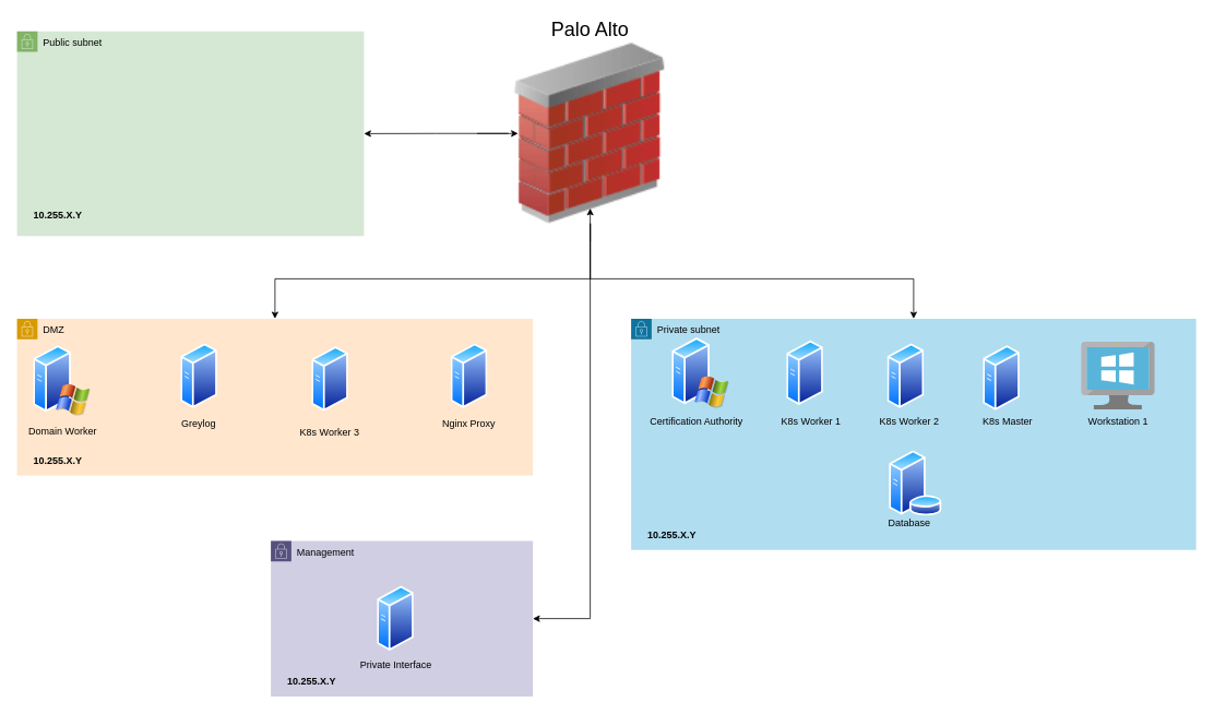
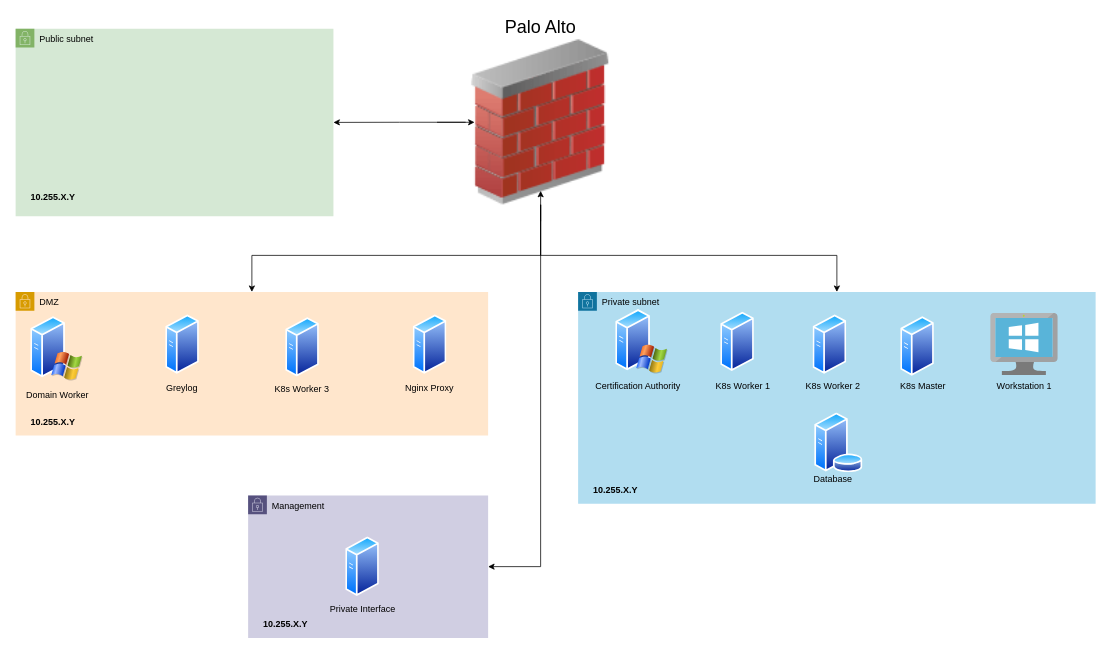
  <mxCell id="0" />
  <mxCell id="1" parent="0" />
  <mxCell id="2" value="Private subnet" style="points=[[0,0],[0.25,0],[0.5,0],[0.75,0],[1,0],[1,0.25],[1,0.5],[1,0.75],[1,1],[0.75,1],[0.5,1],[0.25,1],[0,1],[0,0.75],[0,0.5],[0,0.25]];outlineConnect=0;html=1;whiteSpace=wrap;fontSize=12;fontStyle=0;container=1;pointerEvents=0;collapsible=0;recursiveResize=0;shape=mxgraph.aws4.group;grIcon=mxgraph.aws4.group_security_group;grStroke=0;strokeColor=#10739e;fillColor=#b1ddf0;verticalAlign=top;align=left;spacingLeft=30;dashed=0;" vertex="1" parent="1"><mxGeometry x="770" y="388.73" width="690" height="282.6" as="geometry" /></mxCell>
  <mxCell id="3" value="" style="image;sketch=0;aspect=fixed;html=1;points=[];align=center;fontSize=12;image=img/lib/mscae/VirtualMachineWindows.svg;" vertex="1" parent="2"><mxGeometry x="550" y="28.47" width="90" height="82.8" as="geometry" /></mxCell>
  <mxCell id="4" value="" style="image;aspect=fixed;perimeter=ellipsePerimeter;html=1;align=center;shadow=0;dashed=0;spacingTop=3;image=img/lib/active_directory/database_server.svg;" vertex="1" parent="2"><mxGeometry x="314.8" y="161.27" width="65.16" height="79.46" as="geometry" /></mxCell>
  <mxCell id="5" value="Database" style="text;html=1;align=center;verticalAlign=middle;whiteSpace=wrap;rounded=0;" vertex="1" parent="2"><mxGeometry x="310.05" y="235.1" width="60" height="30" as="geometry" /></mxCell>
  <mxCell id="6" value="&lt;span style=&quot;text-wrap-mode: nowrap;&quot;&gt;Certification Authority&lt;/span&gt;" style="text;html=1;align=center;verticalAlign=middle;whiteSpace=wrap;rounded=0;" vertex="1" parent="2"><mxGeometry x="50" y="111.27" width="60" height="30" as="geometry" /></mxCell>
  <mxCell id="7" value="&lt;span style=&quot;text-wrap-mode: nowrap;&quot;&gt;K8s Worker 1&lt;/span&gt;" style="text;html=1;align=center;verticalAlign=middle;whiteSpace=wrap;rounded=0;" vertex="1" parent="2"><mxGeometry x="190" y="111.27" width="60" height="30" as="geometry" /></mxCell>
  <mxCell id="8" value="&lt;span style=&quot;text-wrap-mode: nowrap;&quot;&gt;K8s Worker 2&lt;/span&gt;" style="text;html=1;align=center;verticalAlign=middle;whiteSpace=wrap;rounded=0;" vertex="1" parent="2"><mxGeometry x="310.05" y="111.27" width="60" height="30" as="geometry" /></mxCell>
  <mxCell id="9" value="&lt;span style=&quot;text-wrap-mode: nowrap;&quot;&gt;K8s Master&lt;/span&gt;" style="text;html=1;align=center;verticalAlign=middle;whiteSpace=wrap;rounded=0;" vertex="1" parent="2"><mxGeometry x="430" y="111.27" width="60" height="30" as="geometry" /></mxCell>
  <mxCell id="10" value="&lt;span style=&quot;text-wrap-mode: nowrap;&quot;&gt;Workstation 1&lt;/span&gt;" style="text;html=1;align=center;verticalAlign=middle;whiteSpace=wrap;rounded=0;" vertex="1" parent="2"><mxGeometry x="565" y="111.27" width="60" height="30" as="geometry" /></mxCell>
  <mxCell id="11" value="&lt;b&gt;10.255.X.Y&lt;/b&gt;" style="text;html=1;align=center;verticalAlign=middle;whiteSpace=wrap;rounded=0;" vertex="1" parent="2"><mxGeometry y="245.87" width="100" height="36.73" as="geometry" /></mxCell>
  <mxCell id="12" value="DMZ" style="points=[[0,0],[0.25,0],[0.5,0],[0.75,0],[1,0],[1,0.25],[1,0.5],[1,0.75],[1,1],[0.75,1],[0.5,1],[0.25,1],[0,1],[0,0.75],[0,0.5],[0,0.25]];outlineConnect=0;html=1;whiteSpace=wrap;fontSize=12;fontStyle=0;container=1;pointerEvents=0;collapsible=0;recursiveResize=0;shape=mxgraph.aws4.group;grIcon=mxgraph.aws4.group_security_group;grStroke=0;strokeColor=#d79b00;fillColor=#ffe6cc;verticalAlign=top;align=left;spacingLeft=30;dashed=0;" vertex="1" parent="1"><mxGeometry x="20" y="388.73" width="630" height="191.27" as="geometry" /></mxCell>
  <mxCell id="13" value="&lt;span style=&quot;text-wrap-mode: nowrap;&quot;&gt;Nginx Proxy&lt;/span&gt;" style="text;html=1;align=center;verticalAlign=middle;whiteSpace=wrap;rounded=0;" vertex="1" parent="12"><mxGeometry x="522.4" y="113.27" width="60" height="30" as="geometry" /></mxCell>
- <mxCell id="14" value="&lt;span style=&quot;text-wrap-mode: nowrap;&quot;&gt;K8s Worker 3&lt;/span&gt;" style="text;html=1;align=center;verticalAlign=middle;whiteSpace=wrap;rounded=0;" vertex="1" parent="12"><mxGeometry x="352.4" y="124.27" width="60" height="30" as="geometry" /></mxCell>
+ <mxCell id="14" value="&lt;span style=&quot;text-wrap-mode: nowrap;&quot;&gt;K8s Worker 3&lt;/span&gt;" style="text;html=1;align=center;verticalAlign=middle;whiteSpace=wrap;rounded=0;" vertex="1" parent="12"><mxGeometry x="352.4" y="114.27" width="60" height="30" as="geometry" /></mxCell>
  <mxCell id="15" value="Greylog" style="text;html=1;align=center;verticalAlign=middle;whiteSpace=wrap;rounded=0;" vertex="1" parent="12"><mxGeometry x="192" y="113.27" width="60" height="30" as="geometry" /></mxCell>
  <mxCell id="16" value="&lt;span style=&quot;text-wrap-mode: nowrap;&quot;&gt;Domain Worker&lt;/span&gt;" style="text;html=1;align=center;verticalAlign=middle;whiteSpace=wrap;rounded=0;" vertex="1" parent="12"><mxGeometry x="26" y="123.27" width="60" height="30" as="geometry" /></mxCell>
  <mxCell id="17" value="&lt;b&gt;10.255.X.Y&lt;/b&gt;" style="text;html=1;align=center;verticalAlign=middle;whiteSpace=wrap;rounded=0;" vertex="1" parent="12"><mxGeometry y="154.54" width="100" height="36.73" as="geometry" /></mxCell>
  <mxCell id="18" style="edgeStyle=orthogonalEdgeStyle;rounded=0;orthogonalLoop=1;jettySize=auto;html=1;exitX=0.5;exitY=1;exitDx=0;exitDy=0;entryX=0.5;entryY=0;entryDx=0;entryDy=0;" edge="1" parent="1" source="22" target="12"><mxGeometry relative="1" as="geometry"><mxPoint x="160" y="350" as="targetPoint" /><Array as="points"><mxPoint x="720" y="340" /><mxPoint x="335" y="340" /></Array></mxGeometry></mxCell>
  <mxCell id="19" style="edgeStyle=orthogonalEdgeStyle;rounded=0;orthogonalLoop=1;jettySize=auto;html=1;exitX=0.5;exitY=1;exitDx=0;exitDy=0;entryX=0.5;entryY=0;entryDx=0;entryDy=0;" edge="1" parent="1" source="22" target="2"><mxGeometry relative="1" as="geometry"><mxPoint x="1245" y="470" as="targetPoint" /><Array as="points"><mxPoint x="720" y="340" /><mxPoint x="1115" y="340" /></Array></mxGeometry></mxCell>
  <mxCell id="20" style="edgeStyle=orthogonalEdgeStyle;rounded=0;orthogonalLoop=1;jettySize=auto;html=1;exitX=0.5;exitY=1;exitDx=0;exitDy=0;entryX=1;entryY=0.5;entryDx=0;entryDy=0;" edge="1" parent="1" source="22" target="42"><mxGeometry relative="1" as="geometry"><mxPoint x="720" y="948.3" as="targetPoint" /></mxGeometry></mxCell>
  <mxCell id="21" style="edgeStyle=orthogonalEdgeStyle;rounded=0;orthogonalLoop=1;jettySize=auto;html=1;exitX=0;exitY=0.5;exitDx=0;exitDy=0;entryX=1;entryY=0.5;entryDx=0;entryDy=0;" edge="1" parent="1" source="22" target="40"><mxGeometry relative="1" as="geometry"><mxPoint x="-130" y="162" as="targetPoint" /></mxGeometry></mxCell>
  <mxCell id="22" value="" style="image;html=1;image=img/lib/clip_art/networking/Firewall_02_128x128.png" vertex="1" parent="1"><mxGeometry x="620" y="52.5" width="200" height="220" as="geometry" /></mxCell>
  <mxCell id="23" value="&lt;span style=&quot;font-size: 24px;&quot;&gt;Palo Alto&lt;/span&gt;" style="text;html=1;align=center;verticalAlign=middle;whiteSpace=wrap;rounded=0;" vertex="1" parent="1"><mxGeometry x="590" y="20.5" width="260" height="30" as="geometry" /></mxCell>
  <mxCell id="24" value="" style="endArrow=classic;html=1;rounded=0;endFill=1;" edge="1" parent="1"><mxGeometry width="50" height="50" relative="1" as="geometry"><mxPoint x="720" y="294.5" as="sourcePoint" /><mxPoint x="720" y="254" as="targetPoint" /></mxGeometry></mxCell>
  <mxCell id="25" value="" style="endArrow=classic;html=1;rounded=0;startArrow=none;startFill=0;endFill=1;" edge="1" parent="1"><mxGeometry width="50" height="50" relative="1" as="geometry"><mxPoint x="581.88" y="162.55" as="sourcePoint" /><mxPoint x="631.88" y="162.55" as="targetPoint" /></mxGeometry></mxCell>
  <mxCell id="26" value="" style="image;aspect=fixed;perimeter=ellipsePerimeter;html=1;align=center;shadow=0;dashed=0;spacingTop=3;image=img/lib/active_directory/windows_server_2.svg;" vertex="1" parent="1"><mxGeometry x="820" y="411.33" width="70" height="87.5" as="geometry" /></mxCell>
  <mxCell id="27" value="" style="image;aspect=fixed;perimeter=ellipsePerimeter;html=1;align=center;shadow=0;dashed=0;spacingTop=3;image=img/lib/active_directory/generic_server.svg;" vertex="1" parent="1"><mxGeometry x="960" y="415.08" width="44.8" height="80" as="geometry" /></mxCell>
  <mxCell id="28" value="" style="shape=image;html=1;verticalAlign=top;verticalLabelPosition=bottom;labelBackgroundColor=#ffffff;imageAspect=0;aspect=fixed;image=https://cdn1.iconfinder.com/data/icons/operating-system-flat-1/30/linux-128.png" vertex="1" parent="1"><mxGeometry x="990" y="441.33" width="53.75" height="53.75" as="geometry" /></mxCell>
  <mxCell id="29" value="" style="image;aspect=fixed;perimeter=ellipsePerimeter;html=1;align=center;shadow=0;dashed=0;spacingTop=3;image=img/lib/active_directory/generic_server.svg;" vertex="1" parent="1"><mxGeometry x="1083.13" y="418.83" width="44.8" height="80" as="geometry" /></mxCell>
  <mxCell id="30" value="" style="shape=image;html=1;verticalAlign=top;verticalLabelPosition=bottom;labelBackgroundColor=#ffffff;imageAspect=0;aspect=fixed;image=https://cdn1.iconfinder.com/data/icons/operating-system-flat-1/30/linux-128.png" vertex="1" parent="1"><mxGeometry x="1113.13" y="445.08" width="53.75" height="53.75" as="geometry" /></mxCell>
  <mxCell id="31" value="" style="image;aspect=fixed;perimeter=ellipsePerimeter;html=1;align=center;shadow=0;dashed=0;spacingTop=3;image=img/lib/active_directory/generic_server.svg;" vertex="1" parent="1"><mxGeometry x="1200" y="421.33" width="44.8" height="80" as="geometry" /></mxCell>
  <mxCell id="32" value="" style="shape=image;html=1;verticalAlign=top;verticalLabelPosition=bottom;labelBackgroundColor=#ffffff;imageAspect=0;aspect=fixed;image=https://cdn1.iconfinder.com/data/icons/operating-system-flat-1/30/linux-128.png" vertex="1" parent="1"><mxGeometry x="1230" y="447.58" width="53.75" height="53.75" as="geometry" /></mxCell>
  <mxCell id="33" value="" style="image;aspect=fixed;perimeter=ellipsePerimeter;html=1;align=center;shadow=0;dashed=0;spacingTop=3;image=img/lib/active_directory/generic_server.svg;" vertex="1" parent="1"><mxGeometry x="550" y="418.73" width="44.8" height="80" as="geometry" /></mxCell>
  <mxCell id="34" value="" style="shape=image;html=1;verticalAlign=top;verticalLabelPosition=bottom;labelBackgroundColor=#ffffff;imageAspect=0;aspect=fixed;image=https://cdn1.iconfinder.com/data/icons/operating-system-flat-1/30/linux-128.png" vertex="1" parent="1"><mxGeometry x="580" y="444.98" width="53.75" height="53.75" as="geometry" /></mxCell>
  <mxCell id="35" value="" style="image;aspect=fixed;perimeter=ellipsePerimeter;html=1;align=center;shadow=0;dashed=0;spacingTop=3;image=img/lib/active_directory/generic_server.svg;" vertex="1" parent="1"><mxGeometry x="380" y="422.48" width="44.8" height="80" as="geometry" /></mxCell>
  <mxCell id="36" value="" style="shape=image;html=1;verticalAlign=top;verticalLabelPosition=bottom;labelBackgroundColor=#ffffff;imageAspect=0;aspect=fixed;image=https://cdn1.iconfinder.com/data/icons/operating-system-flat-1/30/linux-128.png" vertex="1" parent="1"><mxGeometry x="410" y="448.73" width="53.75" height="53.75" as="geometry" /></mxCell>
  <mxCell id="37" value="" style="image;aspect=fixed;perimeter=ellipsePerimeter;html=1;align=center;shadow=0;dashed=0;spacingTop=3;image=img/lib/active_directory/generic_server.svg;" vertex="1" parent="1"><mxGeometry x="220" y="418.73" width="44.8" height="80" as="geometry" /></mxCell>
  <mxCell id="38" value="" style="shape=image;html=1;verticalAlign=top;verticalLabelPosition=bottom;labelBackgroundColor=#ffffff;imageAspect=0;aspect=fixed;image=https://cdn1.iconfinder.com/data/icons/operating-system-flat-1/30/linux-128.png" vertex="1" parent="1"><mxGeometry x="250" y="444.98" width="53.75" height="53.75" as="geometry" /></mxCell>
  <mxCell id="39" value="" style="image;aspect=fixed;perimeter=ellipsePerimeter;html=1;align=center;shadow=0;dashed=0;spacingTop=3;image=img/lib/active_directory/windows_server_2.svg;" vertex="1" parent="1"><mxGeometry x="40" y="420.73" width="70" height="87.5" as="geometry" /></mxCell>
  <mxCell id="40" value="Public subnet" style="points=[[0,0],[0.25,0],[0.5,0],[0.75,0],[1,0],[1,0.25],[1,0.5],[1,0.75],[1,1],[0.75,1],[0.5,1],[0.25,1],[0,1],[0,0.75],[0,0.5],[0,0.25]];outlineConnect=0;html=1;whiteSpace=wrap;fontSize=12;fontStyle=0;container=1;pointerEvents=0;collapsible=0;recursiveResize=0;shape=mxgraph.aws4.group;grIcon=mxgraph.aws4.group_security_group;grStroke=0;strokeColor=#82b366;fillColor=#d5e8d4;verticalAlign=top;align=left;spacingLeft=30;dashed=0;" vertex="1" parent="1"><mxGeometry x="20" y="37.7" width="423.75" height="250" as="geometry" /></mxCell>
  <mxCell id="41" value="&lt;b&gt;10.255.X.Y&lt;/b&gt;" style="text;html=1;align=center;verticalAlign=middle;whiteSpace=wrap;rounded=0;" vertex="1" parent="40"><mxGeometry y="200" width="100" height="50" as="geometry" /></mxCell>
  <mxCell id="42" value="Management" style="points=[[0,0],[0.25,0],[0.5,0],[0.75,0],[1,0],[1,0.25],[1,0.5],[1,0.75],[1,1],[0.75,1],[0.5,1],[0.25,1],[0,1],[0,0.75],[0,0.5],[0,0.25]];outlineConnect=0;html=1;whiteSpace=wrap;fontSize=12;fontStyle=0;container=1;pointerEvents=0;collapsible=0;recursiveResize=0;shape=mxgraph.aws4.group;grIcon=mxgraph.aws4.group_security_group;grStroke=0;strokeColor=#56517e;fillColor=#d0cee2;verticalAlign=top;align=left;spacingLeft=30;dashed=0;" vertex="1" parent="1"><mxGeometry x="330" y="660" width="320" height="190" as="geometry" /></mxCell>
  <mxCell id="43" value="" style="image;aspect=fixed;perimeter=ellipsePerimeter;html=1;align=center;shadow=0;dashed=0;spacingTop=3;image=img/lib/active_directory/generic_server.svg;" vertex="1" parent="42"><mxGeometry x="130" y="55.0" width="44.8" height="80" as="geometry" /></mxCell>
  <mxCell id="44" value="" style="shape=image;html=1;verticalAlign=top;verticalLabelPosition=bottom;labelBackgroundColor=#ffffff;imageAspect=0;aspect=fixed;image=https://cdn1.iconfinder.com/data/icons/operating-system-flat-1/30/linux-128.png" vertex="1" parent="42"><mxGeometry x="160" y="81.25" width="53.75" height="53.75" as="geometry" /></mxCell>
  <mxCell id="45" value="&lt;span style=&quot;text-wrap-mode: nowrap;&quot;&gt;Private Interface&lt;/span&gt;" style="text;html=1;align=center;verticalAlign=middle;whiteSpace=wrap;rounded=0;" vertex="1" parent="42"><mxGeometry x="122.8" y="137" width="60" height="30" as="geometry" /></mxCell>
  <mxCell id="46" value="&lt;b&gt;10.255.X.Y&lt;/b&gt;" style="text;html=1;align=center;verticalAlign=middle;whiteSpace=wrap;rounded=0;" vertex="1" parent="42"><mxGeometry y="153.27" width="100" height="36.73" as="geometry" /></mxCell>
